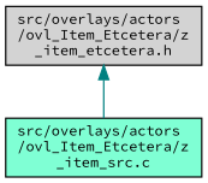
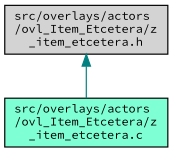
  digraph {
    fontname="Source Code Pro"
    node [color=black fontname="Source Code Pro" fontsize=10 shape=record style=filled]
    n1 [fillcolor=lightgrey fontcolor=black height=0.2 label="src/overlays/actors\l/ovl_Item_Etcetera/z\l_item_etcetera.h" width=0.4]
-   n2 [fillcolor=aquamarine height=0.2 label="src/overlays/actors\l/ovl_Item_Etcetera/z\l_item_src.c" width=0.4]
+   n2 [fillcolor=aquamarine height=0.2 label="src/overlays/actors\l/ovl_Item_Etcetera/z\l_item_etcetera.c" width=0.4]
    n1 -> n2 [color=teal dir=back fontname="Source Code Pro" fontsize=10 labelfontname=Helvetica labelfontsize=10 style=solid]
  }
